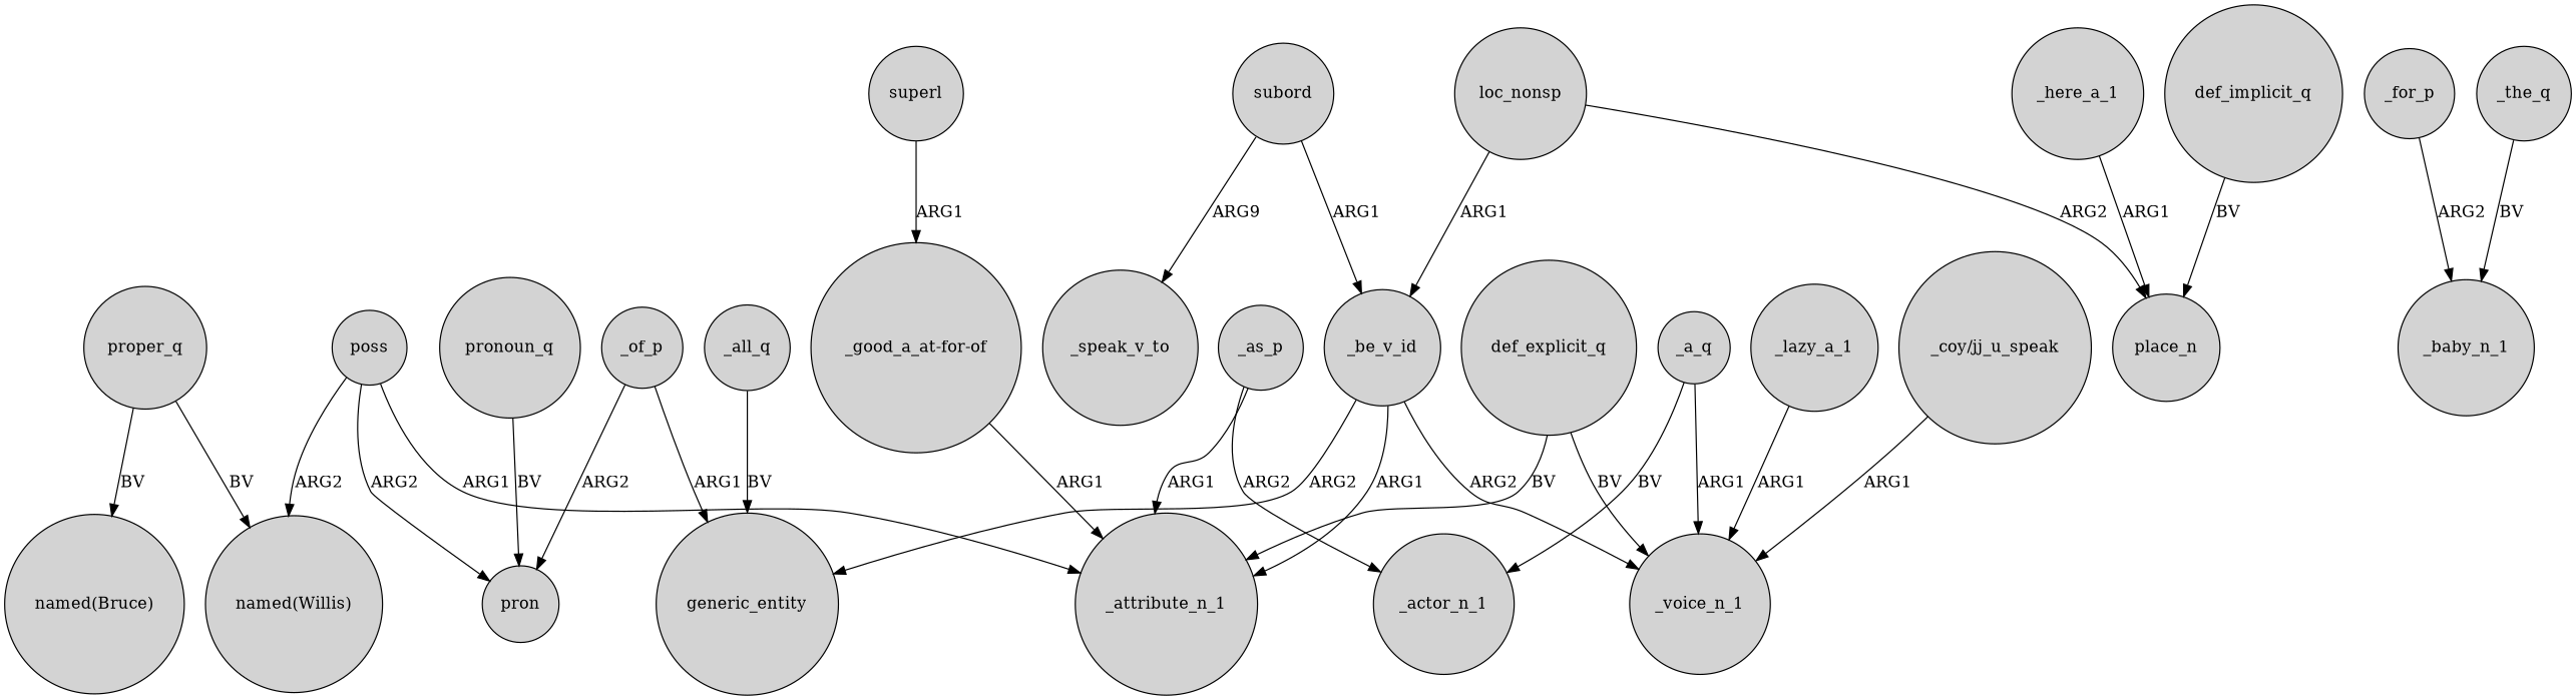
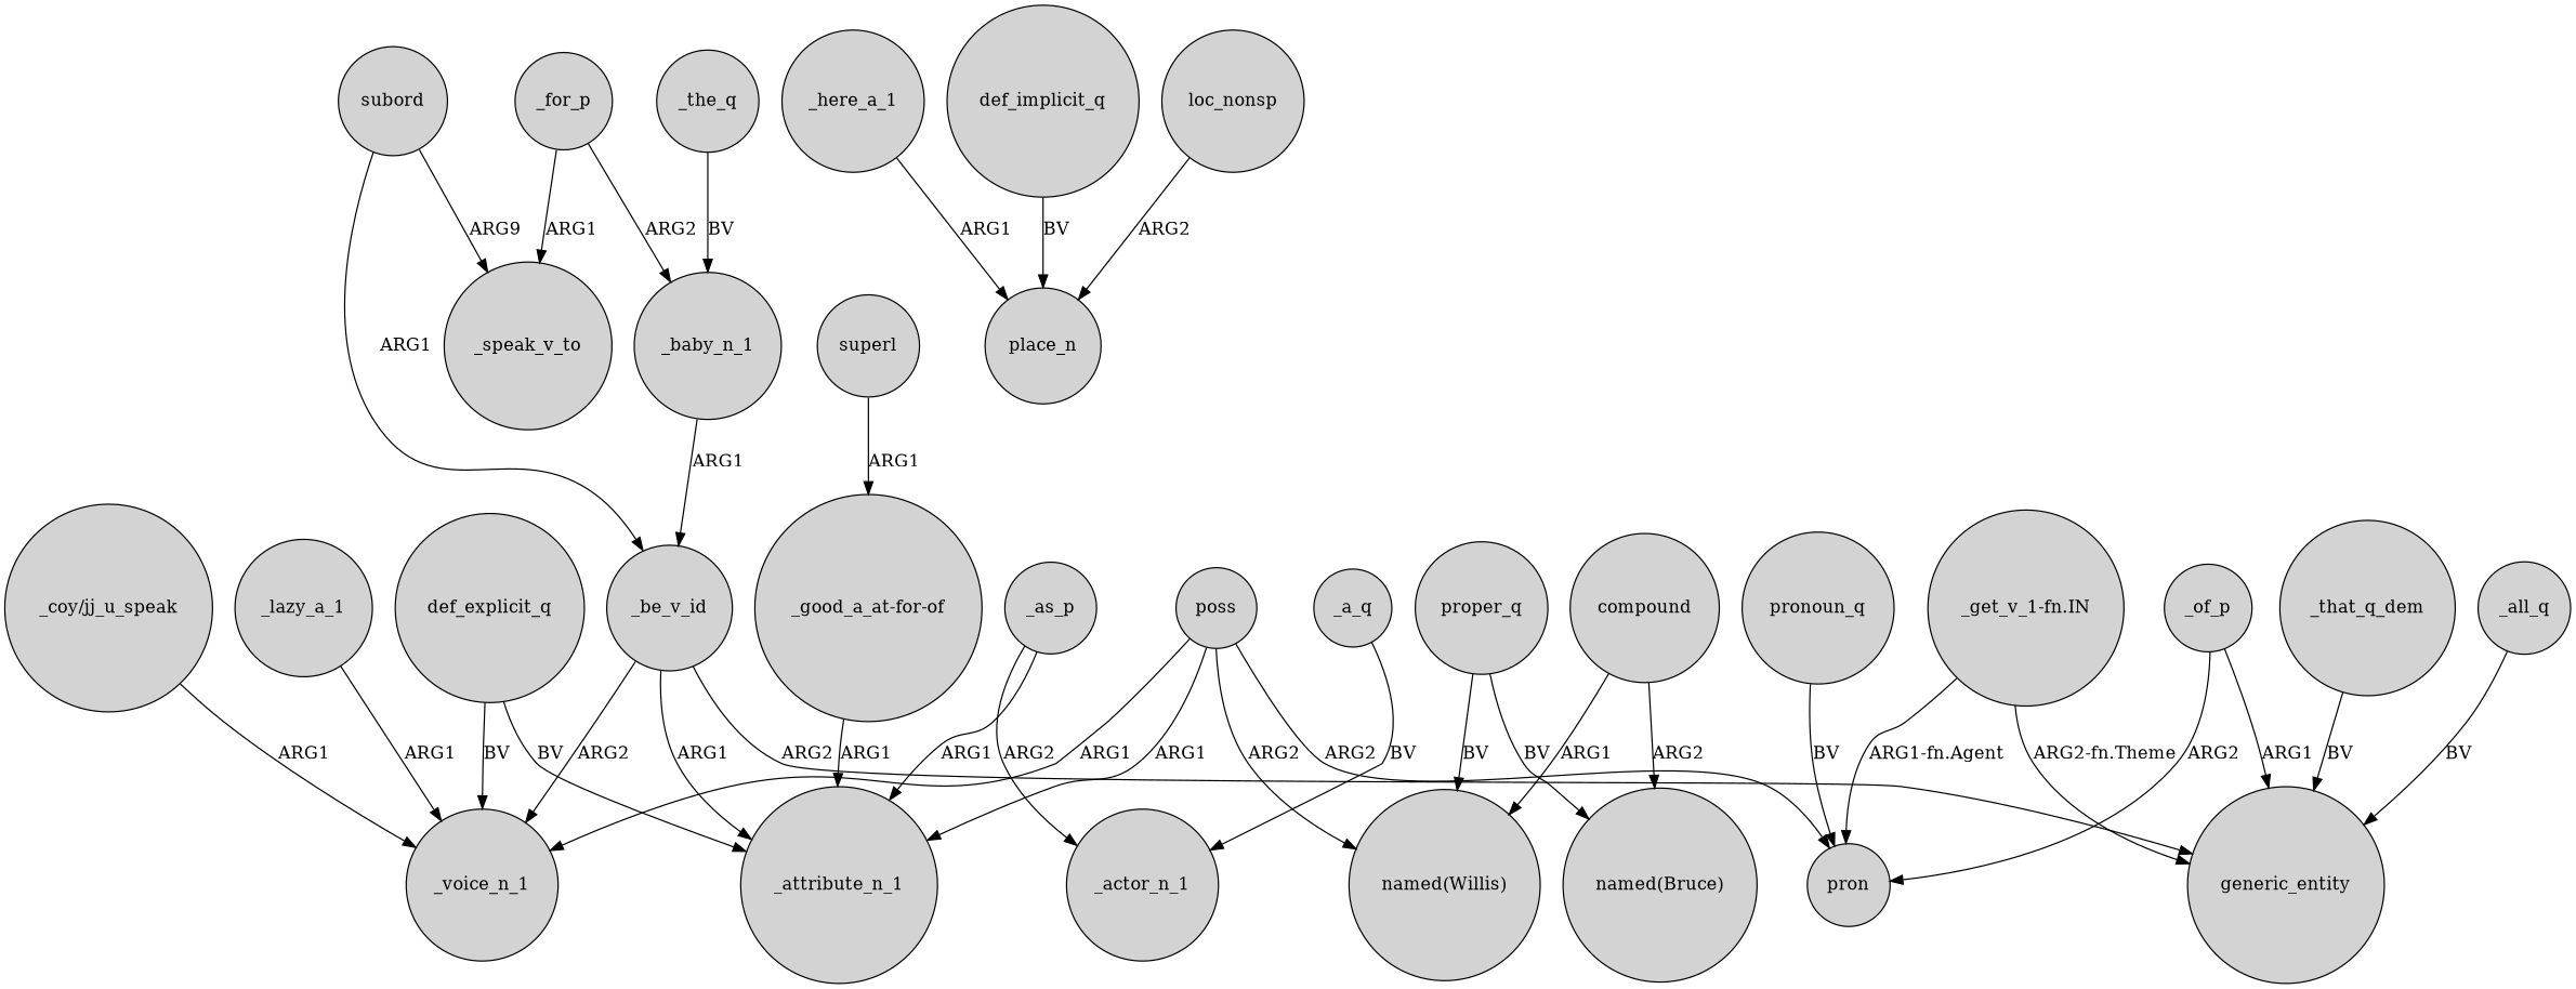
  digraph {
    node [shape=circle style=filled]
    _be_v_id
    _voice_n_1
    _attribute_n_1
    generic_entity
    subord
    _speak_v_to
+   compound
    "named(Bruce)"
    "named(Willis)"
    _here_a_1
    place_n
    poss
    pron
+   _that_q_dem
    _as_p
    _actor_n_1
    proper_q
    def_implicit_q
    n19 [label="_coy/jj_u_speak"]
    def_explicit_q
    _all_q
    _for_p
    _baby_n_1
    pronoun_q
    "_good_a_at-for-of"
    _the_q
+   "_get_v_1-fn.IN"
    _lazy_a_1
    superl
    _of_p
    loc_nonsp
    _a_q
    _be_v_id -> _voice_n_1 [label=ARG2]
    _be_v_id -> _attribute_n_1 [label=ARG1]
    _be_v_id -> generic_entity [label=ARG2]
    subord -> _be_v_id [label=ARG1]
    subord -> _speak_v_to [label=ARG9]
+   compound -> "named(Bruce)" [label=ARG2]
+   compound -> "named(Willis)" [label=ARG1]
    _here_a_1 -> place_n [label=ARG1]
-   _a_q -> _voice_n_1 [label=ARG1]
+   poss -> _voice_n_1 [label=ARG1]
    poss -> _attribute_n_1 [label=ARG1]
    poss -> "named(Willis)" [label=ARG2]
    poss -> pron [label=ARG2]
+   _that_q_dem -> generic_entity [label=BV]
    _as_p -> _attribute_n_1 [label=ARG1]
    _as_p -> _actor_n_1 [label=ARG2]
    proper_q -> "named(Bruce)" [label=BV]
    proper_q -> "named(Willis)" [label=BV]
    def_implicit_q -> place_n [label=BV]
    n19 -> _voice_n_1 [label=ARG1]
    def_explicit_q -> _voice_n_1 [label=BV]
    def_explicit_q -> _attribute_n_1 [label=BV]
    _all_q -> generic_entity [label=BV]
+   _for_p -> _speak_v_to [label=ARG1]
    _for_p -> _baby_n_1 [label=ARG2]
    pronoun_q -> pron [label=BV]
    "_good_a_at-for-of" -> _attribute_n_1 [label=ARG1]
    _the_q -> _baby_n_1 [label=BV]
+   "_get_v_1-fn.IN" -> generic_entity [label="ARG2-fn.Theme"]
+   "_get_v_1-fn.IN" -> pron [label="ARG1-fn.Agent"]
    _lazy_a_1 -> _voice_n_1 [label=ARG1]
    superl -> "_good_a_at-for-of" [label=ARG1]
    _of_p -> generic_entity [label=ARG1]
    _of_p -> pron [label=ARG2]
-   loc_nonsp -> _be_v_id [label=ARG1]
+   _baby_n_1 -> _be_v_id [label=ARG1]
    loc_nonsp -> place_n [label=ARG2]
    _a_q -> _actor_n_1 [label=BV]
  }
